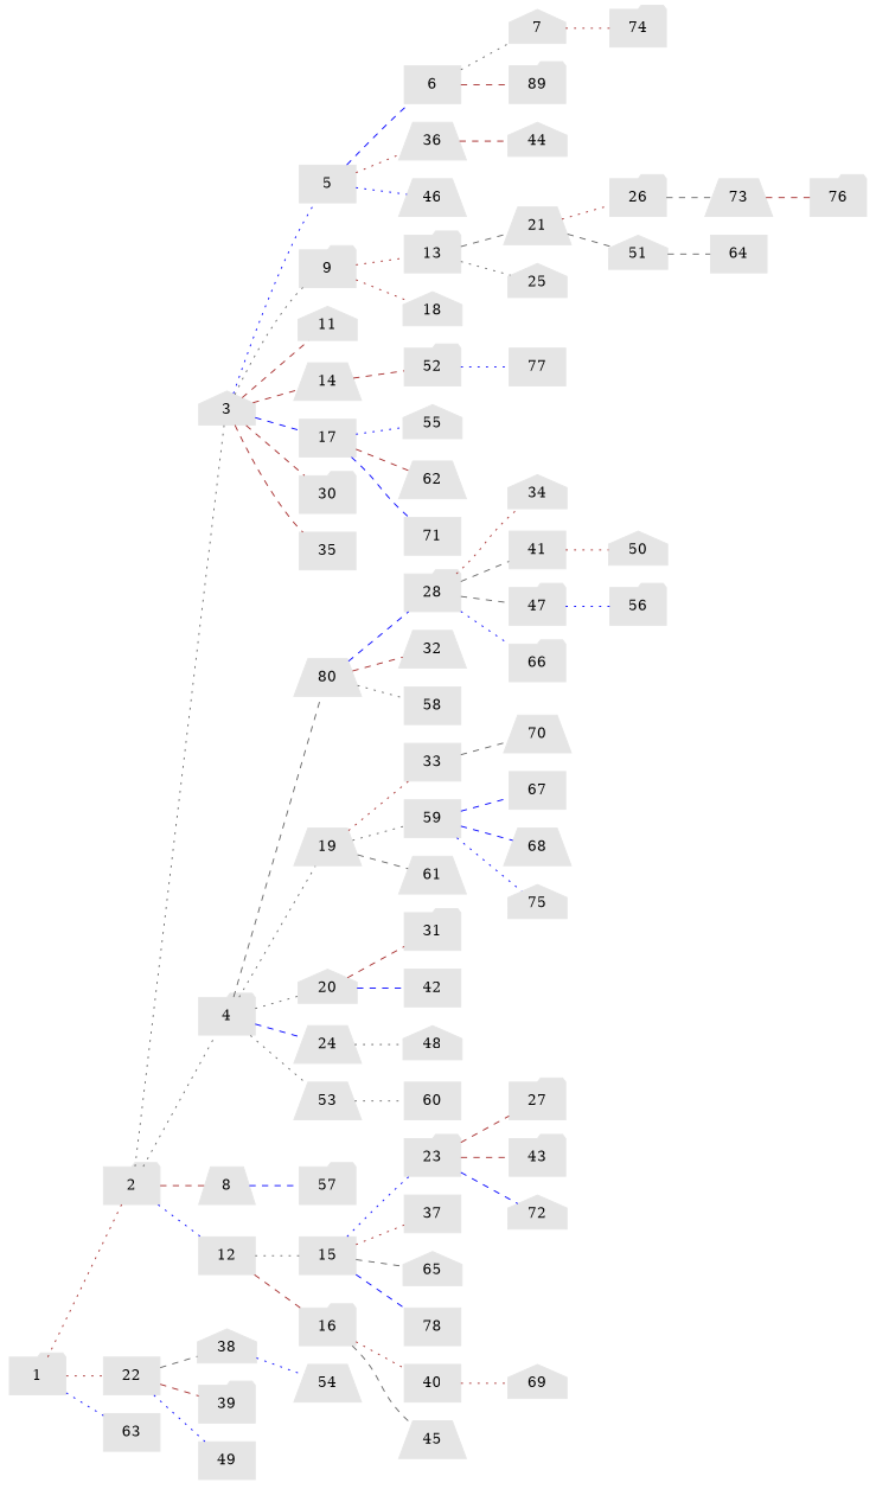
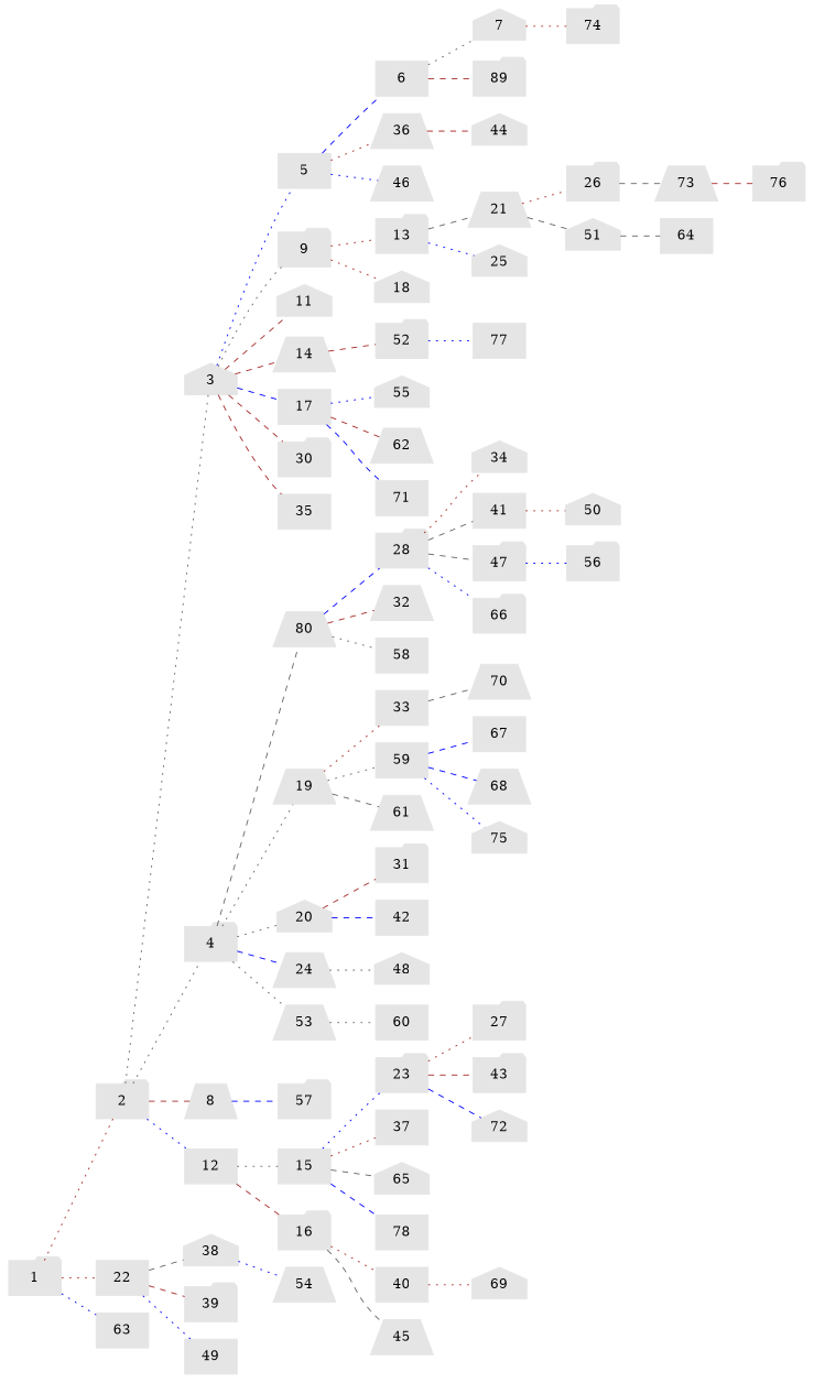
  graph {
    rankdir=LR
    node [color=gray90 shape=folder style=filled]
    edge [color=brown style=dashed]
    1
    2
    22 [shape=box]
    63 [shape=box]
    3 [shape=house]
    4
    8 [shape=trapezium]
    12 [shape=box]
    38 [shape=house]
    39
    49 [shape=box]
    5 [shape=box]
    9
    11 [shape=house]
    14 [shape=trapezium]
    17 [shape=box]
    30
    35 [shape=box]
    n19 [label=80 shape=trapezium]
    19 [shape=trapezium]
    20 [shape=house]
    24 [shape=trapezium]
    53 [shape=trapezium]
    57
    15 [shape=box]
    16
    6 [shape=box]
    36 [shape=trapezium]
    46 [shape=trapezium]
    13
    18 [shape=house]
    52
    55 [shape=house]
    62 [shape=trapezium]
    71 [shape=box]
    28
    32 [shape=trapezium]
    58 [shape=box]
    33 [shape=box]
    59 [shape=box]
    61 [shape=trapezium]
    31
    42 [shape=box]
    48 [shape=house]
    60 [shape=box]
    7 [shape=house]
    n47 [label=89]
    44 [shape=house]
    74
    21 [shape=trapezium]
    25 [shape=house]
    34 [shape=house]
    41 [shape=box]
    47
    66
    23
    37 [shape=box]
    65 [shape=house]
    78 [shape=box]
    40 [shape=box]
    45 [shape=trapezium]
    26
    51 [shape=house]
    77 [shape=box]
    27
    43
    72 [shape=house]
    69 [shape=house]
    70 [shape=trapezium]
    67 [shape=box]
    68 [shape=trapezium]
    75 [shape=house]
    73 [shape=trapezium]
    64 [shape=box]
    54 [shape=trapezium]
    76
    50 [shape=house]
    56
    1 -- 2 [style=dotted]
    1 -- 22 [style=dotted]
    1 -- 63 [color=blue style=dotted]
    2 -- 3 [color=gray40 style=dotted]
    2 -- 4 [color=gray40 style=dotted]
    2 -- 8
    2 -- 12 [color=blue style=dotted]
    22 -- 38 [color=gray40]
    22 -- 39
    22 -- 49 [color=blue style=dotted]
    3 -- 5 [color=blue style=dotted]
    3 -- 9 [color=gray40 style=dotted]
    3 -- 11
    3 -- 14
    3 -- 17 [color=blue]
    3 -- 30
    3 -- 35
    4 -- n19 [color=gray40]
    4 -- 19 [color=gray40 style=dotted]
    4 -- 20 [color=gray40 style=dotted]
    4 -- 24 [color=blue]
    4 -- 53 [color=gray40 style=dotted]
    8 -- 57 [color=blue]
    12 -- 15 [color=gray40 style=dotted]
    12 -- 16
    38 -- 54 [color=blue style=dotted]
    5 -- 6 [color=blue]
    5 -- 36 [style=dotted]
    5 -- 46 [color=blue style=dotted]
    9 -- 13 [style=dotted]
    9 -- 18 [style=dotted]
    14 -- 52
    17 -- 55 [color=blue style=dotted]
    17 -- 62
    17 -- 71 [color=blue]
    n19 -- 28 [color=blue]
    n19 -- 32
    n19 -- 58 [color=gray40 style=dotted]
    19 -- 33 [style=dotted]
    19 -- 59 [color=gray40 style=dotted]
    19 -- 61 [color=gray40]
    20 -- 31
    20 -- 42 [color=blue]
    24 -- 48 [color=gray40 style=dotted]
    53 -- 60 [color=gray40 style=dotted]
    15 -- 23 [color=blue style=dotted]
    15 -- 37 [style=dotted]
    15 -- 65 [color=gray40]
    15 -- 78 [color=blue]
    16 -- 40 [style=dotted]
    16 -- 45 [color=gray40]
    6 -- 7 [color=gray40 style=dotted]
    6 -- n47
    36 -- 44
    13 -- 21 [color=gray40]
-   13 -- 25 [color=gray40 style=dotted]
+   13 -- 25 [color=blue style=dotted]
    52 -- 77 [color=blue style=dotted]
    28 -- 34 [style=dotted]
    28 -- 41 [color=gray40]
    28 -- 47 [color=gray40]
    28 -- 66 [color=blue style=dotted]
    33 -- 70 [color=gray40]
    59 -- 67 [color=blue]
    59 -- 68 [color=blue]
    59 -- 75 [color=blue style=dotted]
    7 -- 74 [style=dotted]
    21 -- 26 [style=dotted]
    21 -- 51 [color=gray40]
    41 -- 50 [style=dotted]
    47 -- 56 [color=blue style=dotted]
-   23 -- 27
+   23 -- 27 [style=dotted]
    23 -- 43
    23 -- 72 [color=blue]
    40 -- 69 [style=dotted]
    26 -- 73 [color=gray40]
    51 -- 64 [color=gray40]
    73 -- 76
  }
